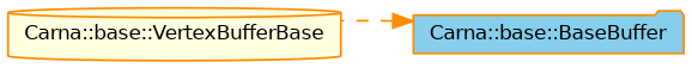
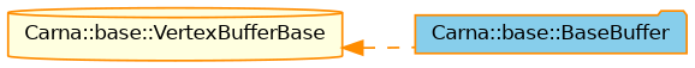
  digraph {
    rankdir=LR
    node [color=darkorange fontname=Helvetica fontsize=10 style=filled]
    n1 [fillcolor=lightyellow fontcolor=black height=0.2 label="Carna::base::VertexBufferBase" shape=cylinder width=0.4]
    n2 [fillcolor=skyblue height=0.2 label="Carna::base::BaseBuffer" shape=folder width=0.4]
-   n2 -> n1 [color=darkorange dir=back fontname=Helvetica fontsize=10 labelfontname=Helvetica labelfontsize=10 style=dashed]
+   n1 -> n2 [color=darkorange dir=back fontname=Helvetica fontsize=10 labelfontname=Helvetica labelfontsize=10 style=dashed]
  }
